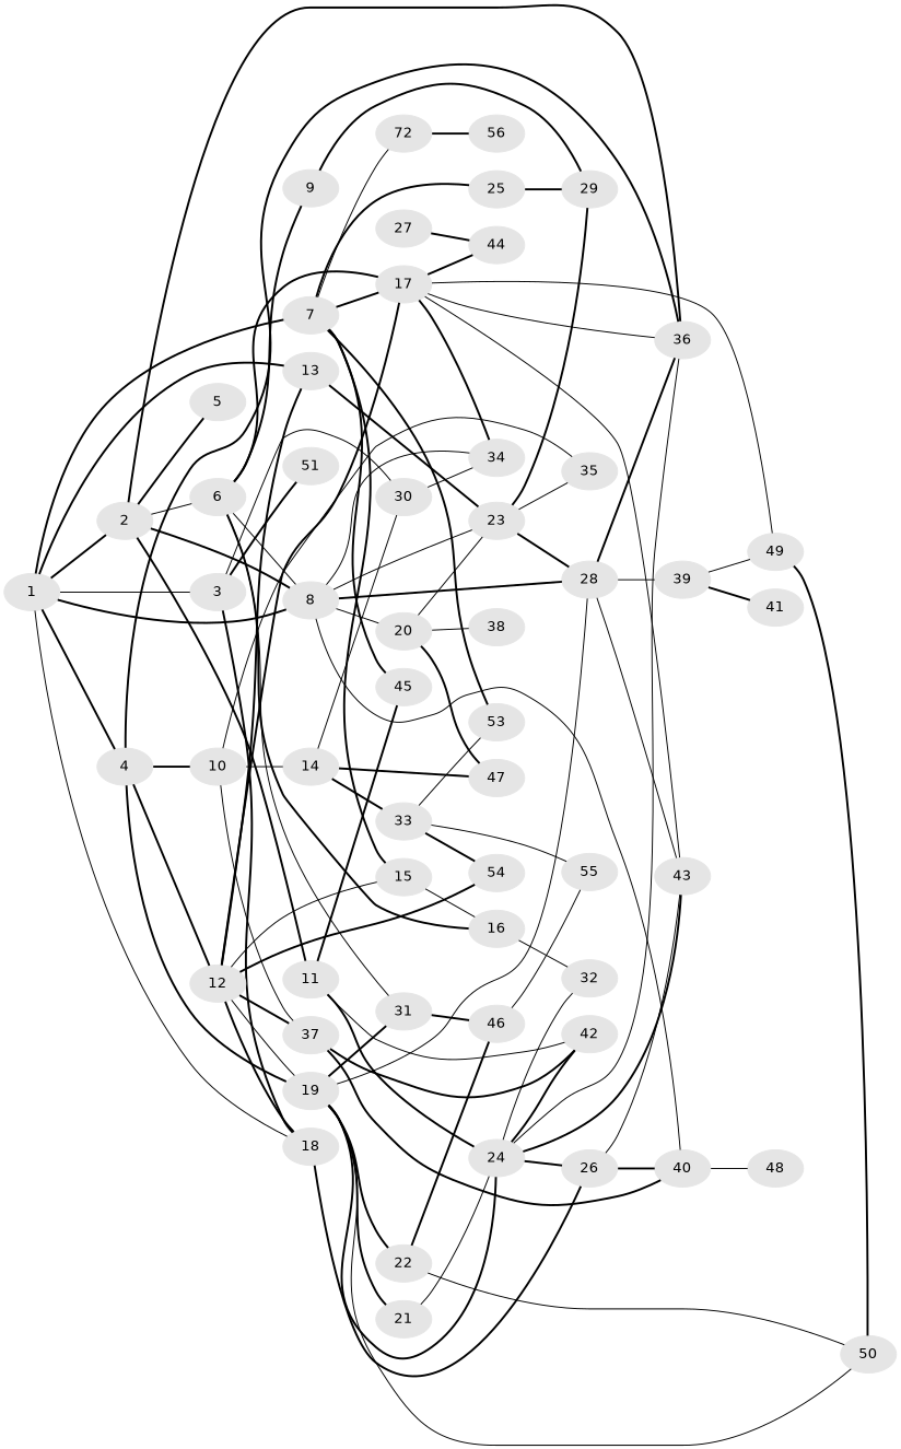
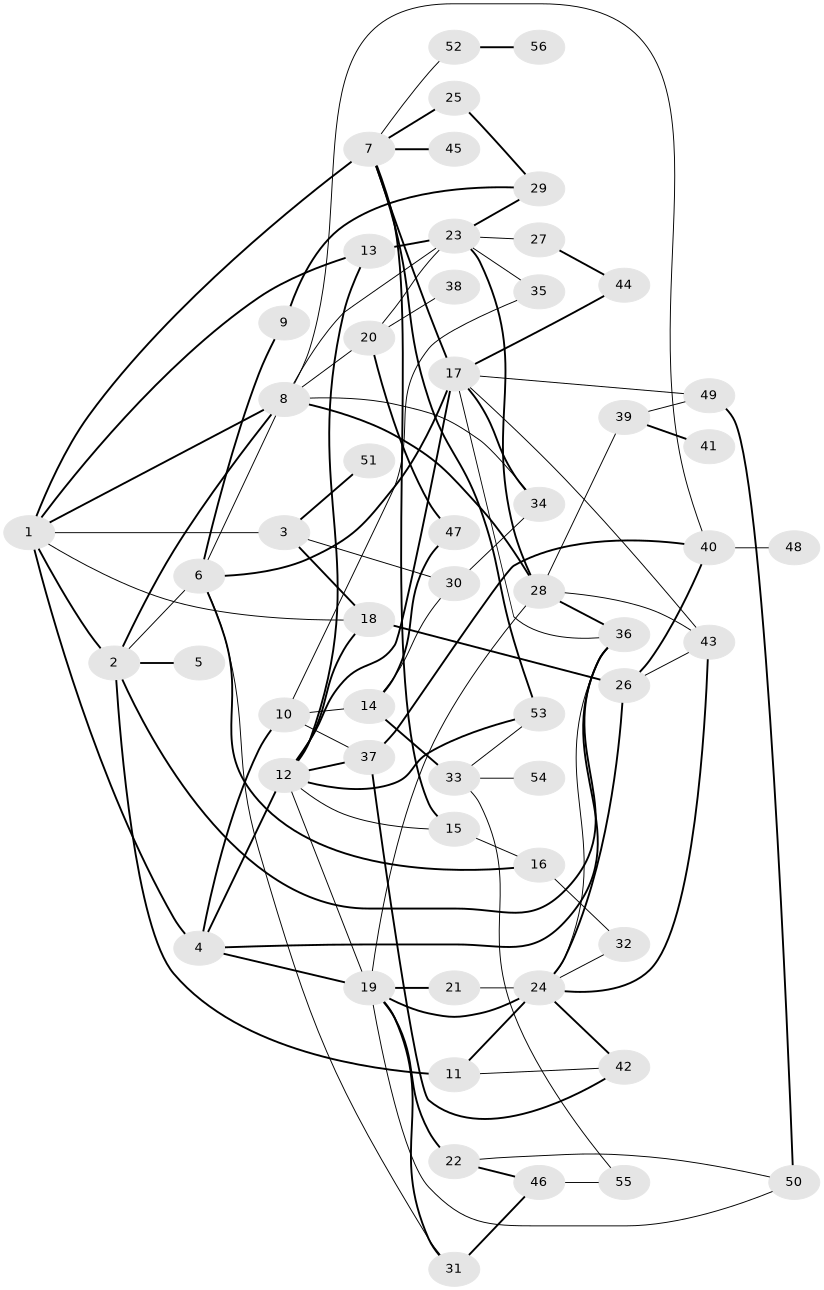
  graph {
    fontname="DejaVu Sans"
    rankdir=LR
    node [color=gray90 fontname="DejaVu Sans" style=filled]
    edge [fontname="DejaVu Sans" style=bold weight=1.0]
    1
    2
    3
    4
    7
    8
    13
    18
    5
    6
    11
    36
    30
    51
    10
    12
    19
    17
    15
    25
    45
-   52 [label=72]
+   52
    53
    20
    23
    28
    34
    40
    26
    9
    16
    31
    24
    42
    14
    37
    35
    21
    22
    50
    29
    32
    43
    49
    44
    46
    56
    47
    38
    27
    39
    48
    33
    54
    55
    41
    1 -- 2
    1 -- 3 [style=solid]
    1 -- 4
    1 -- 7
    1 -- 8
    1 -- 13
    1 -- 18 [style=solid]
    2 -- 8
    2 -- 5
    2 -- 6 [style=solid]
    2 -- 11
    2 -- 36
    3 -- 18
    3 -- 30 [style=solid]
    3 -- 51
    4 -- 36
    4 -- 10
    4 -- 12
    4 -- 19
    7 -- 17
    7 -- 15
    7 -- 25
    7 -- 45
    7 -- 52 [style=solid]
    7 -- 53
    8 -- 20 [style=solid]
    8 -- 23 [style=solid]
    8 -- 28
    8 -- 34 [style=solid]
    8 -- 40 [style=solid]
    13 -- 23
    18 -- 26
    6 -- 8 [style=solid]
    6 -- 17
    6 -- 9
    6 -- 16
    6 -- 31 [style=solid]
-   11 -- 45
    11 -- 24
    11 -- 42 [style=solid]
    30 -- 34 [style=solid]
    10 -- 14 [style=solid]
    10 -- 37 [style=solid]
    10 -- 35 [style=solid]
    12 -- 13
    12 -- 18 [weight=2.0]
    12 -- 19 [style=solid weight=2.0]
    12 -- 17
    12 -- 15 [style=solid]
-   12 -- 54
+   12 -- 53
    12 -- 37
    19 -- 28 [style=solid]
    19 -- 31
    19 -- 24
    19 -- 21
    19 -- 22
    19 -- 50 [style=solid weight=2.0]
    17 -- 36 [style=solid]
    17 -- 34
    17 -- 43 [style=solid]
    17 -- 49 [style=solid]
    17 -- 44
    15 -- 16 [style=solid]
    25 -- 29
    52 -- 56
    20 -- 23 [style=solid]
    20 -- 47
    20 -- 38 [style=solid]
    23 -- 28
    23 -- 35 [style=solid]
    23 -- 29
+   23 -- 27 [style=solid weight=2.0]
    28 -- 36
    28 -- 43 [style=solid]
    28 -- 39 [style=solid]
    40 -- 48 [style=solid]
    26 -- 40
    26 -- 43 [style=solid]
    9 -- 29
    16 -- 32 [style=solid]
    31 -- 46
    24 -- 36 [style=solid]
    24 -- 26
    24 -- 42
    24 -- 32 [style=solid weight=2.0]
    24 -- 43
    14 -- 30 [style=solid]
    14 -- 47
    14 -- 33
    37 -- 40
    37 -- 42
    21 -- 24 [style=solid]
    22 -- 50 [style=solid]
    22 -- 46
    49 -- 50
    46 -- 55 [style=solid]
    27 -- 44
    39 -- 49 [style=solid]
    39 -- 41
    33 -- 53 [style=solid]
-   33 -- 54
+   33 -- 54 [style=solid]
    33 -- 55 [style=solid]
  }
